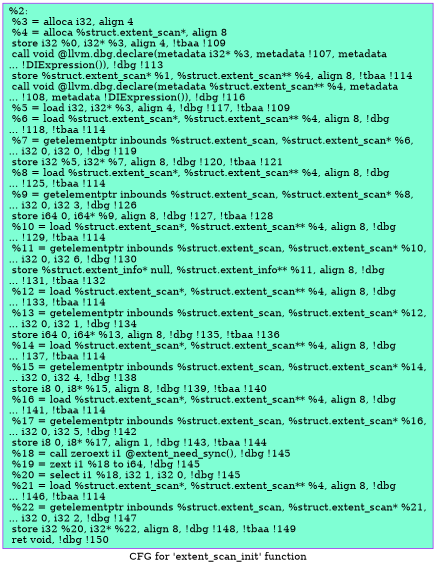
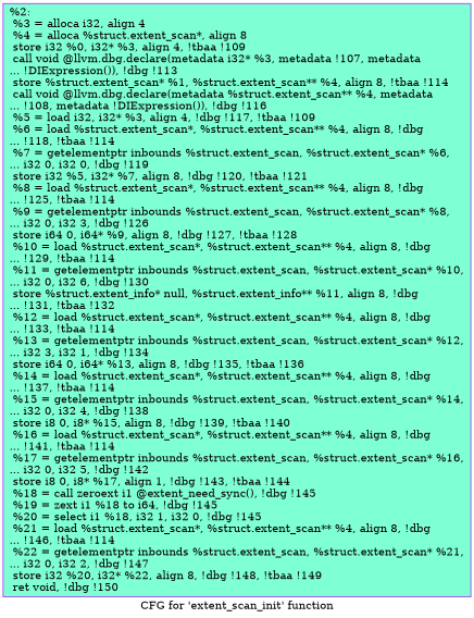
  digraph {
    label="CFG for 'extent_scan_init' function"
-   n1 [label="{%2:\l  %3 = alloca i32, align 4\l  %4 = alloca %struct.extent_scan*, align 8\l  store i32 %0, i32* %3, align 4, !tbaa !109\l  call void @llvm.dbg.declare(metadata i32* %3, metadata !107, metadata\l... !DIExpression()), !dbg !113\l  store %struct.extent_scan* %1, %struct.extent_scan** %4, align 8, !tbaa !114\l  call void @llvm.dbg.declare(metadata %struct.extent_scan** %4, metadata\l... !108, metadata !DIExpression()), !dbg !116\l  %5 = load i32, i32* %3, align 4, !dbg !117, !tbaa !109\l  %6 = load %struct.extent_scan*, %struct.extent_scan** %4, align 8, !dbg\l... !118, !tbaa !114\l  %7 = getelementptr inbounds %struct.extent_scan, %struct.extent_scan* %6,\l... i32 0, i32 0, !dbg !119\l  store i32 %5, i32* %7, align 8, !dbg !120, !tbaa !121\l  %8 = load %struct.extent_scan*, %struct.extent_scan** %4, align 8, !dbg\l... !125, !tbaa !114\l  %9 = getelementptr inbounds %struct.extent_scan, %struct.extent_scan* %8,\l... i32 0, i32 3, !dbg !126\l  store i64 0, i64* %9, align 8, !dbg !127, !tbaa !128\l  %10 = load %struct.extent_scan*, %struct.extent_scan** %4, align 8, !dbg\l... !129, !tbaa !114\l  %11 = getelementptr inbounds %struct.extent_scan, %struct.extent_scan* %10,\l... i32 0, i32 6, !dbg !130\l  store %struct.extent_info* null, %struct.extent_info** %11, align 8, !dbg\l... !131, !tbaa !132\l  %12 = load %struct.extent_scan*, %struct.extent_scan** %4, align 8, !dbg\l... !133, !tbaa !114\l  %13 = getelementptr inbounds %struct.extent_scan, %struct.extent_scan* %12,\l... i32 0, i32 1, !dbg !134\l  store i64 0, i64* %13, align 8, !dbg !135, !tbaa !136\l  %14 = load %struct.extent_scan*, %struct.extent_scan** %4, align 8, !dbg\l... !137, !tbaa !114\l  %15 = getelementptr inbounds %struct.extent_scan, %struct.extent_scan* %14,\l... i32 0, i32 4, !dbg !138\l  store i8 0, i8* %15, align 8, !dbg !139, !tbaa !140\l  %16 = load %struct.extent_scan*, %struct.extent_scan** %4, align 8, !dbg\l... !141, !tbaa !114\l  %17 = getelementptr inbounds %struct.extent_scan, %struct.extent_scan* %16,\l... i32 0, i32 5, !dbg !142\l  store i8 0, i8* %17, align 1, !dbg !143, !tbaa !144\l  %18 = call zeroext i1 @extent_need_sync(), !dbg !145\l  %19 = zext i1 %18 to i64, !dbg !145\l  %20 = select i1 %18, i32 1, i32 0, !dbg !145\l  %21 = load %struct.extent_scan*, %struct.extent_scan** %4, align 8, !dbg\l... !146, !tbaa !114\l  %22 = getelementptr inbounds %struct.extent_scan, %struct.extent_scan* %21,\l... i32 0, i32 2, !dbg !147\l  store i32 %20, i32* %22, align 8, !dbg !148, !tbaa !149\l  ret void, !dbg !150\l}" shape=record style=filled fillcolor=aquamarine color=purple]
+   n1 [label="{%2:\l  %3 = alloca i32, align 4\l  %4 = alloca %struct.extent_scan*, align 8\l  store i32 %0, i32* %3, align 4, !tbaa !109\l  call void @llvm.dbg.declare(metadata i32* %3, metadata !107, metadata\l... !DIExpression()), !dbg !113\l  store %struct.extent_scan* %1, %struct.extent_scan** %4, align 8, !tbaa !114\l  call void @llvm.dbg.declare(metadata %struct.extent_scan** %4, metadata\l... !108, metadata !DIExpression()), !dbg !116\l  %5 = load i32, i32* %3, align 4, !dbg !117, !tbaa !109\l  %6 = load %struct.extent_scan*, %struct.extent_scan** %4, align 8, !dbg\l... !118, !tbaa !114\l  %7 = getelementptr inbounds %struct.extent_scan, %struct.extent_scan* %6,\l... i32 0, i32 0, !dbg !119\l  store i32 %5, i32* %7, align 8, !dbg !120, !tbaa !121\l  %8 = load %struct.extent_scan*, %struct.extent_scan** %4, align 8, !dbg\l... !125, !tbaa !114\l  %9 = getelementptr inbounds %struct.extent_scan, %struct.extent_scan* %8,\l... i32 0, i32 3, !dbg !126\l  store i64 0, i64* %9, align 8, !dbg !127, !tbaa !128\l  %10 = load %struct.extent_scan*, %struct.extent_scan** %4, align 8, !dbg\l... !129, !tbaa !114\l  %11 = getelementptr inbounds %struct.extent_scan, %struct.extent_scan* %10,\l... i32 0, i32 6, !dbg !130\l  store %struct.extent_info* null, %struct.extent_info** %11, align 8, !dbg\l... !131, !tbaa !132\l  %12 = load %struct.extent_scan*, %struct.extent_scan** %4, align 8, !dbg\l... !133, !tbaa !114\l  %13 = getelementptr inbounds %struct.extent_scan, %struct.extent_scan* %12,\l... i32 3, i32 1, !dbg !134\l  store i64 0, i64* %13, align 8, !dbg !135, !tbaa !136\l  %14 = load %struct.extent_scan*, %struct.extent_scan** %4, align 8, !dbg\l... !137, !tbaa !114\l  %15 = getelementptr inbounds %struct.extent_scan, %struct.extent_scan* %14,\l... i32 0, i32 4, !dbg !138\l  store i8 0, i8* %15, align 8, !dbg !139, !tbaa !140\l  %16 = load %struct.extent_scan*, %struct.extent_scan** %4, align 8, !dbg\l... !141, !tbaa !114\l  %17 = getelementptr inbounds %struct.extent_scan, %struct.extent_scan* %16,\l... i32 0, i32 5, !dbg !142\l  store i8 0, i8* %17, align 1, !dbg !143, !tbaa !144\l  %18 = call zeroext i1 @extent_need_sync(), !dbg !145\l  %19 = zext i1 %18 to i64, !dbg !145\l  %20 = select i1 %18, i32 1, i32 0, !dbg !145\l  %21 = load %struct.extent_scan*, %struct.extent_scan** %4, align 8, !dbg\l... !146, !tbaa !114\l  %22 = getelementptr inbounds %struct.extent_scan, %struct.extent_scan* %21,\l... i32 0, i32 2, !dbg !147\l  store i32 %20, i32* %22, align 8, !dbg !148, !tbaa !149\l  ret void, !dbg !150\l}" shape=record style=filled fillcolor=aquamarine color=purple]
  }
